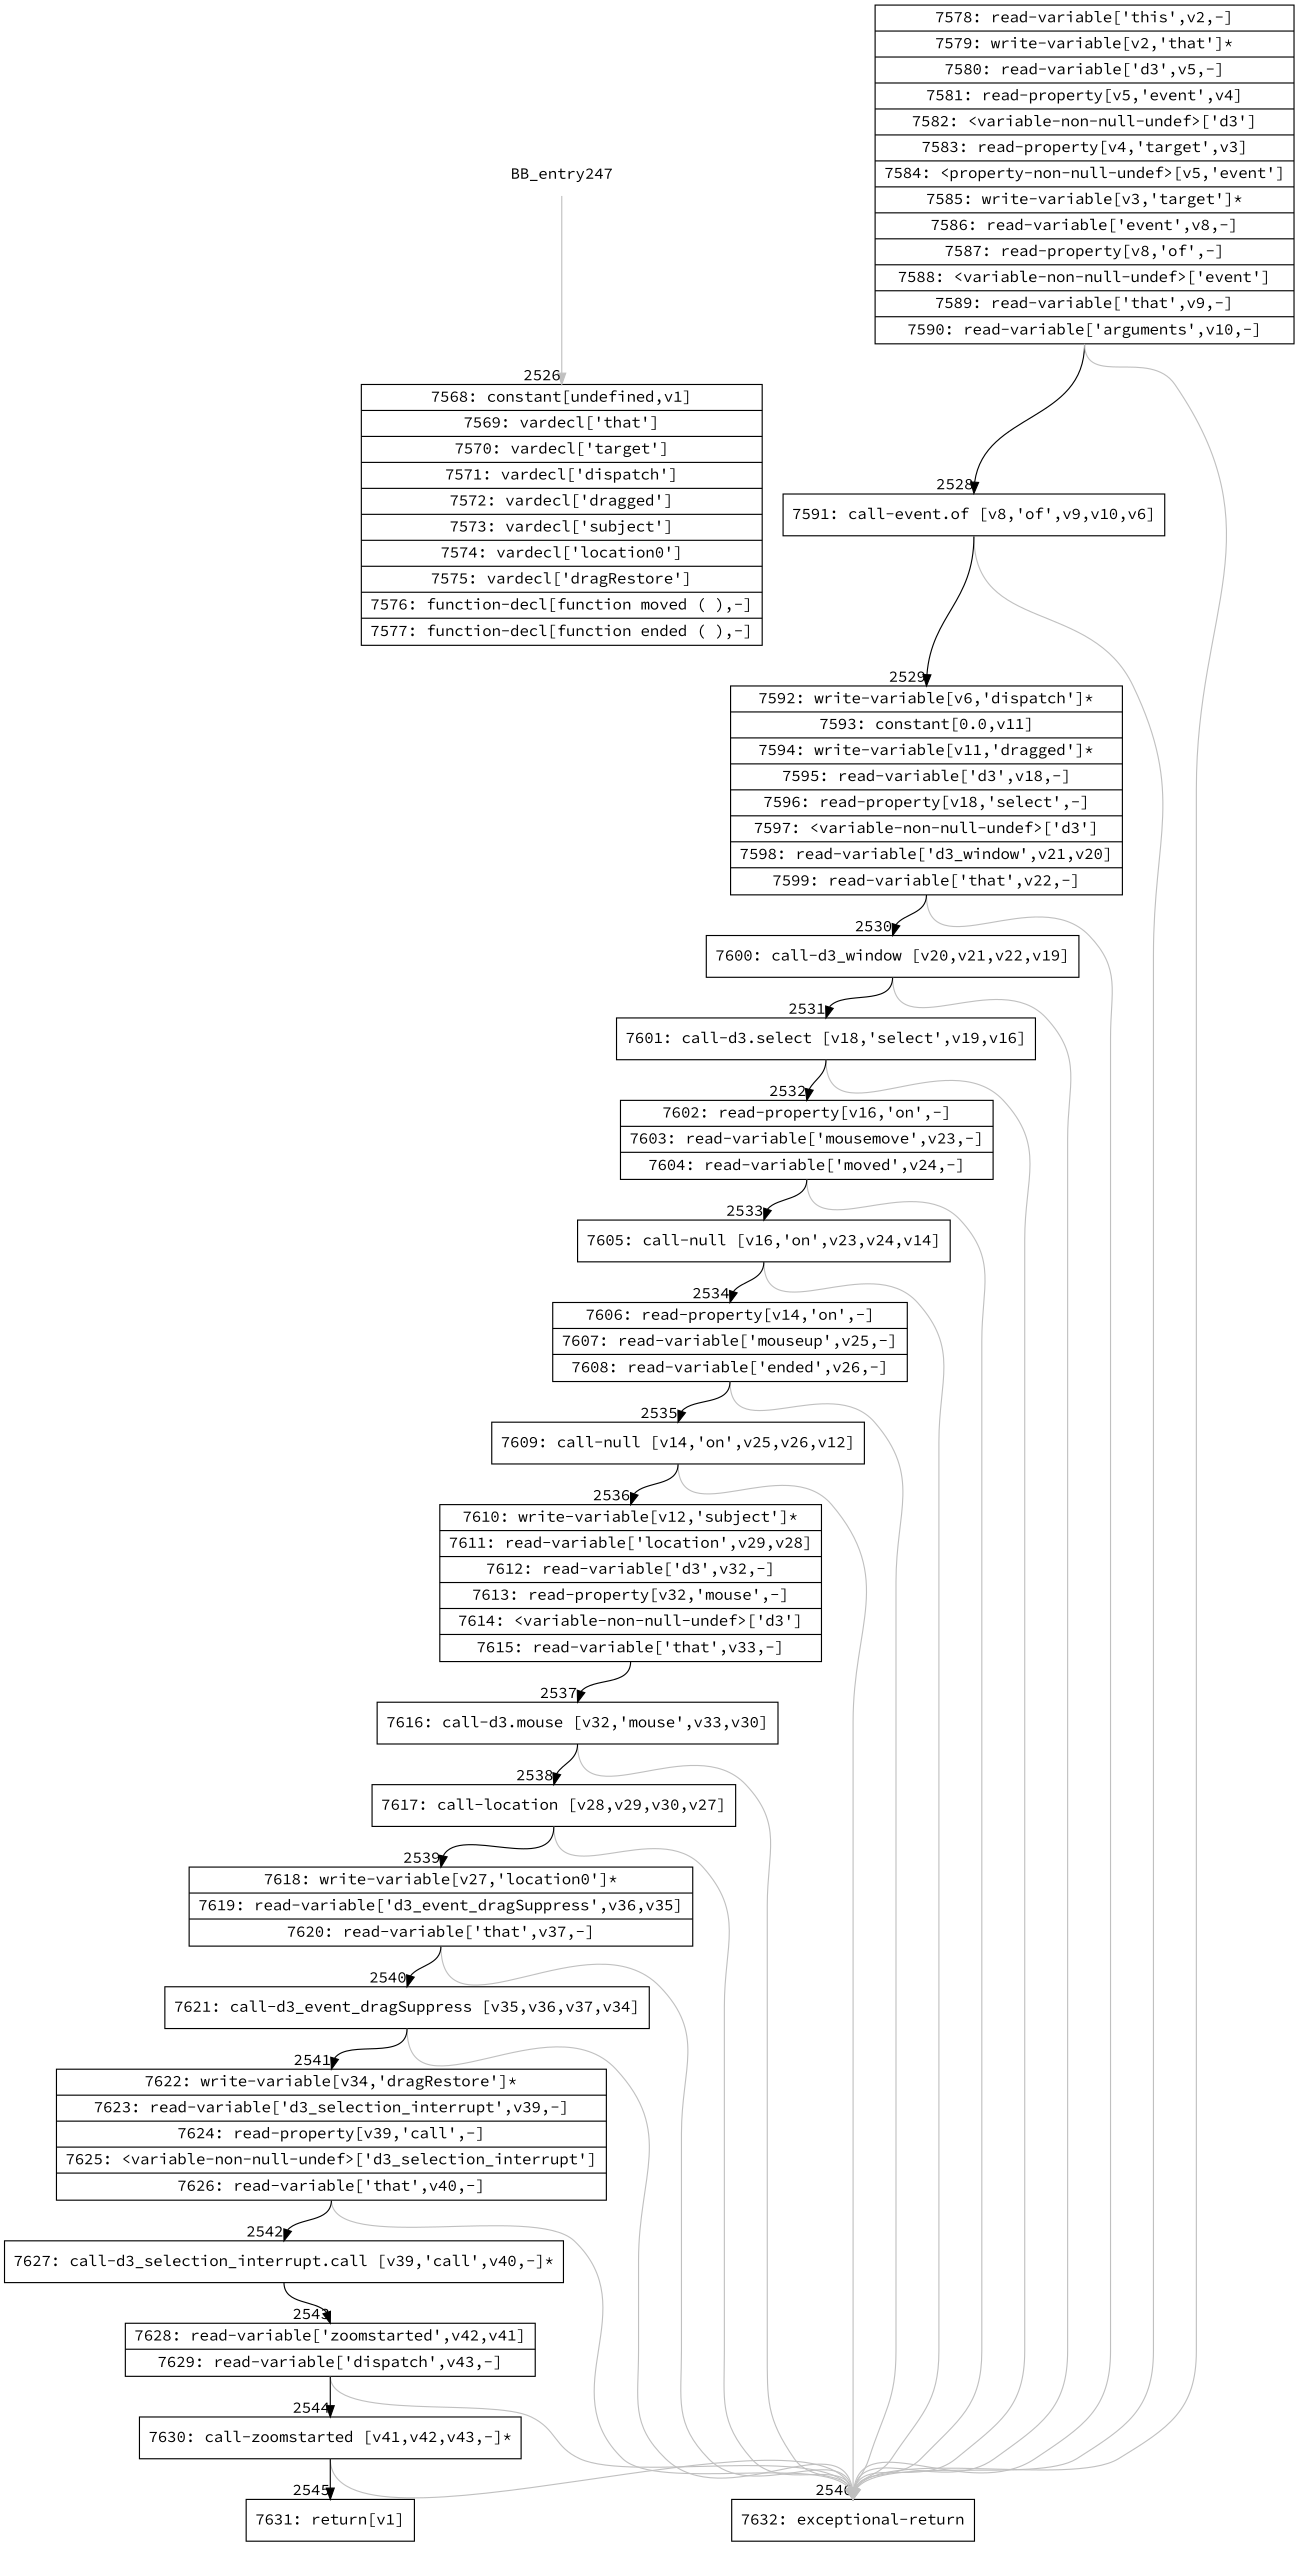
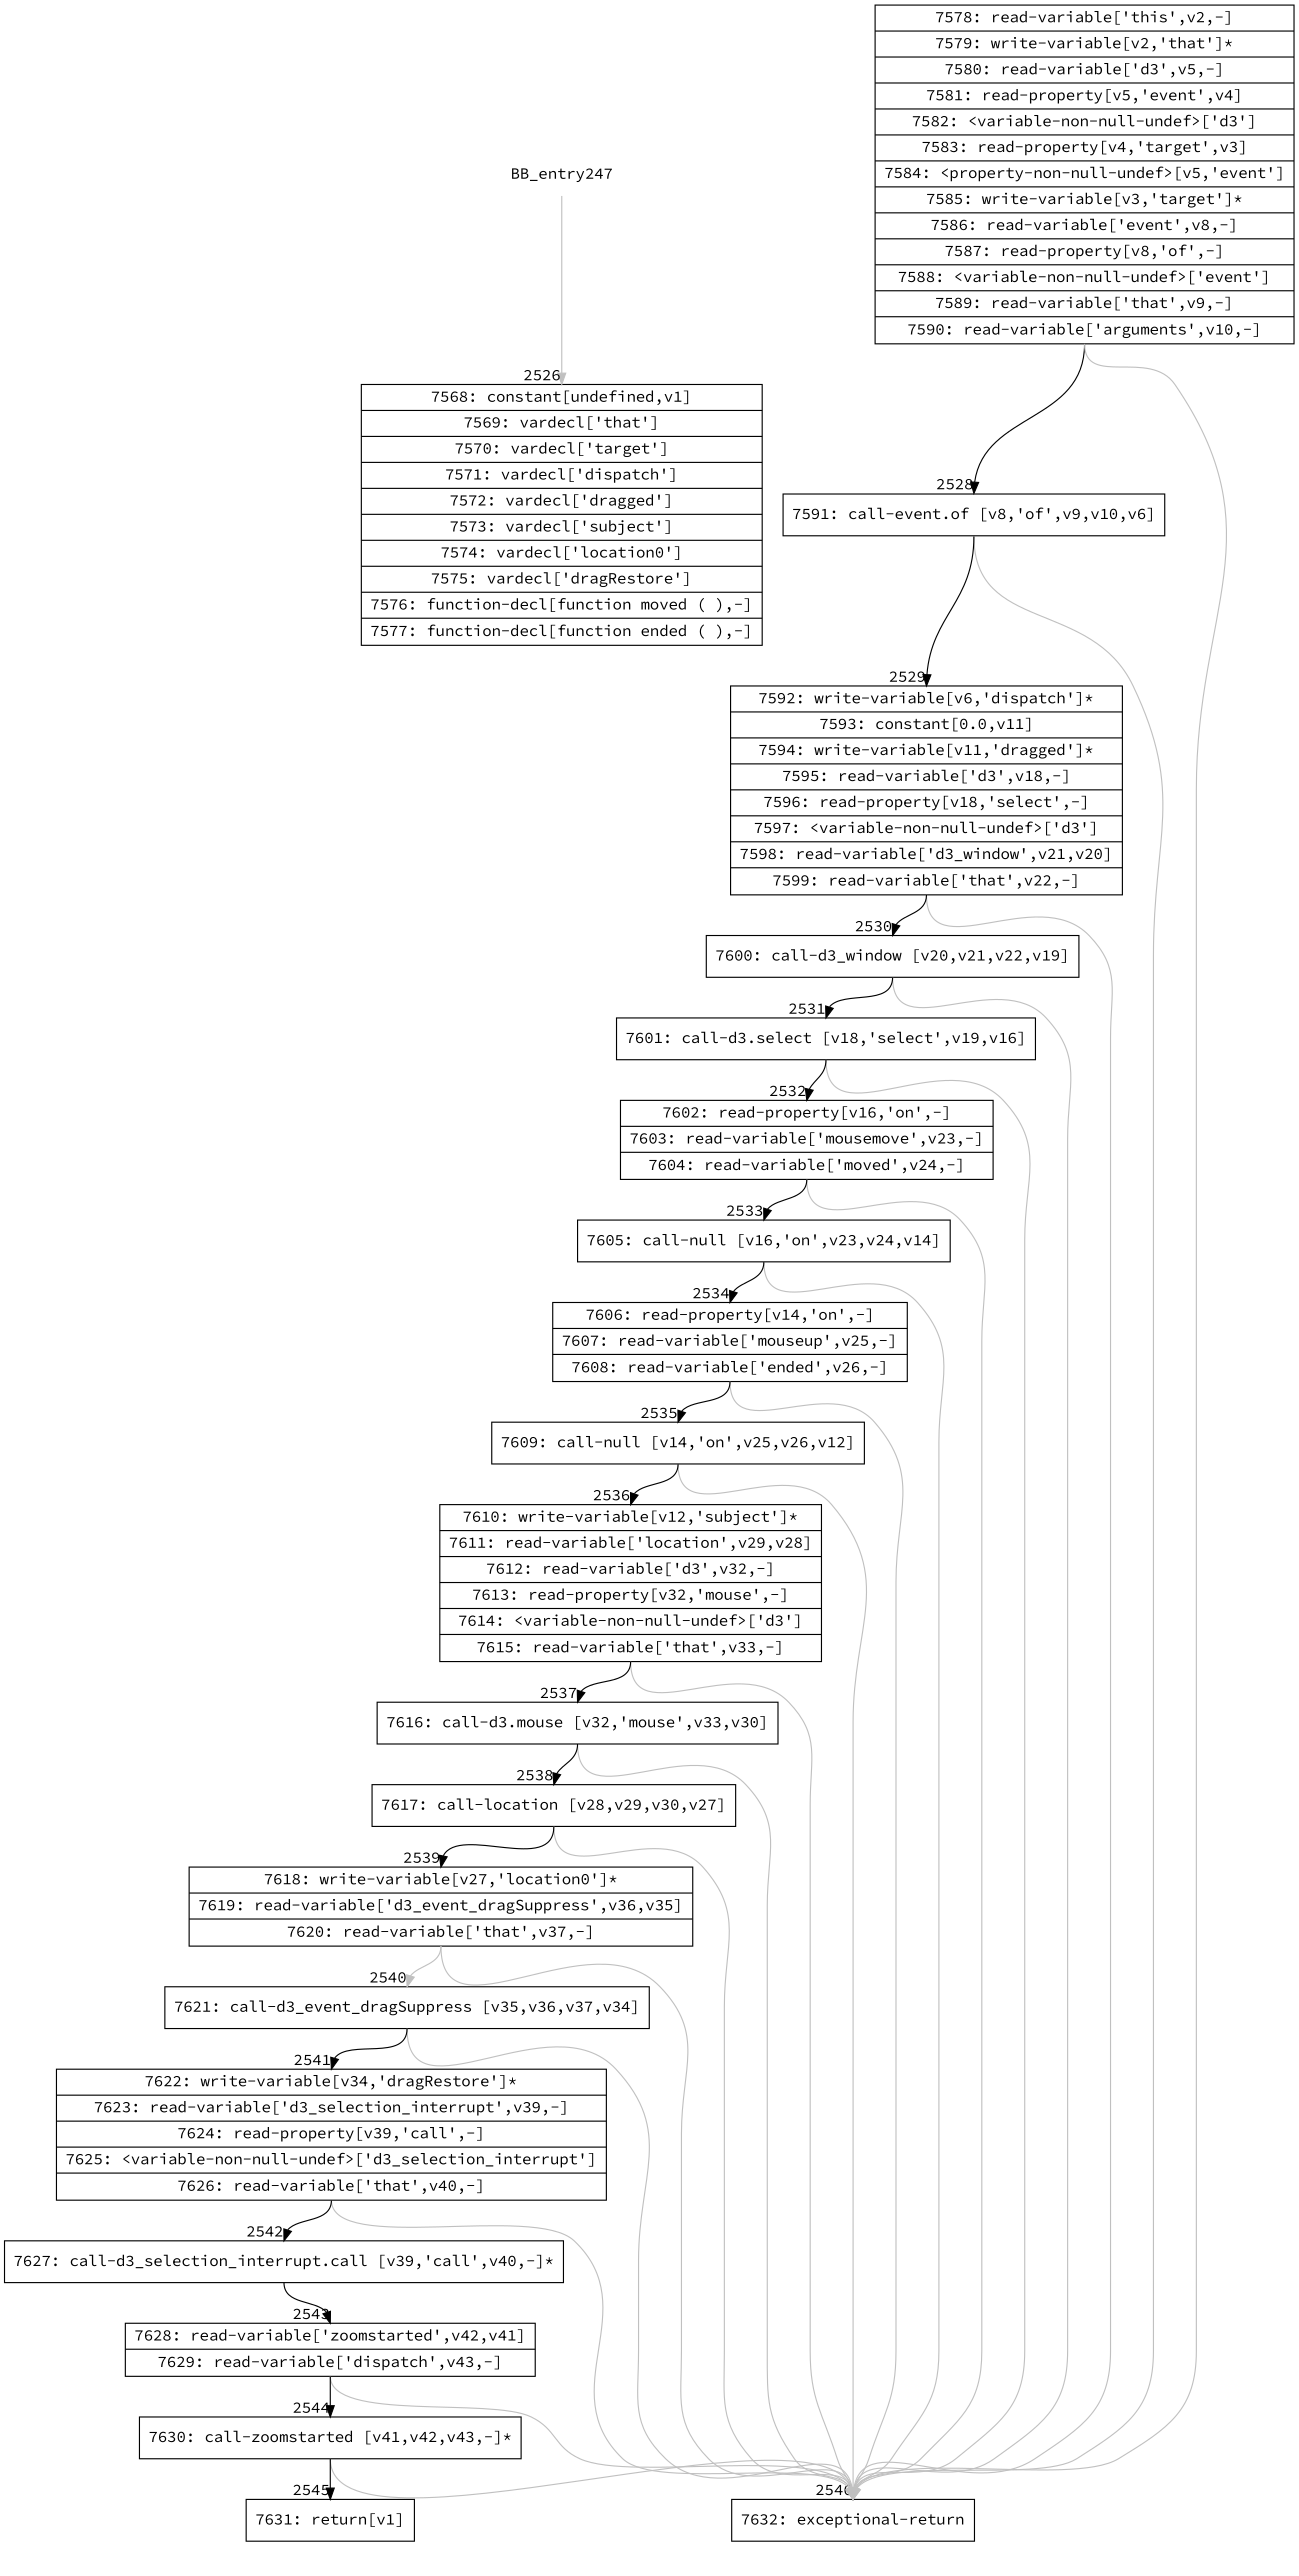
  digraph {
    fontname="Source Code Pro"
    rankdir=TD
    node [fontname="Source Code Pro" shape=record]
    edge [fontname="Source Code Pro" headport=n tailport=s]
    BB_entry247 [shape=none]
    n2 [label="{7568: constant[undefined,v1]|7569: vardecl['that']|7570: vardecl['target']|7571: vardecl['dispatch']|7572: vardecl['dragged']|7573: vardecl['subject']|7574: vardecl['location0']|7575: vardecl['dragRestore']|7576: function-decl[function moved ( ),-]|7577: function-decl[function ended ( ),-]}"]
    n3 [label="{7578: read-variable['this',v2,-]|7579: write-variable[v2,'that']*|7580: read-variable['d3',v5,-]|7581: read-property[v5,'event',v4]|7582: \<variable-non-null-undef\>['d3']|7583: read-property[v4,'target',v3]|7584: \<property-non-null-undef\>[v5,'event']|7585: write-variable[v3,'target']*|7586: read-variable['event',v8,-]|7587: read-property[v8,'of',-]|7588: \<variable-non-null-undef\>['event']|7589: read-variable['that',v9,-]|7590: read-variable['arguments',v10,-]}"]
    n4 [label="{7591: call-event.of [v8,'of',v9,v10,v6]}"]
    n5 [label="{7632: exceptional-return}"]
    n6 [label="{7592: write-variable[v6,'dispatch']*|7593: constant[0.0,v11]|7594: write-variable[v11,'dragged']*|7595: read-variable['d3',v18,-]|7596: read-property[v18,'select',-]|7597: \<variable-non-null-undef\>['d3']|7598: read-variable['d3_window',v21,v20]|7599: read-variable['that',v22,-]}"]
    n7 [label="{7600: call-d3_window [v20,v21,v22,v19]}"]
    n8 [label="{7601: call-d3.select [v18,'select',v19,v16]}"]
    n9 [label="{7602: read-property[v16,'on',-]|7603: read-variable['mousemove',v23,-]|7604: read-variable['moved',v24,-]}"]
    n10 [label="{7605: call-null [v16,'on',v23,v24,v14]}"]
    n11 [label="{7606: read-property[v14,'on',-]|7607: read-variable['mouseup',v25,-]|7608: read-variable['ended',v26,-]}"]
    n12 [label="{7609: call-null [v14,'on',v25,v26,v12]}"]
    n13 [label="{7610: write-variable[v12,'subject']*|7611: read-variable['location',v29,v28]|7612: read-variable['d3',v32,-]|7613: read-property[v32,'mouse',-]|7614: \<variable-non-null-undef\>['d3']|7615: read-variable['that',v33,-]}"]
    n14 [label="{7616: call-d3.mouse [v32,'mouse',v33,v30]}"]
    n15 [label="{7617: call-location [v28,v29,v30,v27]}"]
    n16 [label="{7618: write-variable[v27,'location0']*|7619: read-variable['d3_event_dragSuppress',v36,v35]|7620: read-variable['that',v37,-]}"]
    n17 [label="{7621: call-d3_event_dragSuppress [v35,v36,v37,v34]}"]
    n18 [label="{7622: write-variable[v34,'dragRestore']*|7623: read-variable['d3_selection_interrupt',v39,-]|7624: read-property[v39,'call',-]|7625: \<variable-non-null-undef\>['d3_selection_interrupt']|7626: read-variable['that',v40,-]}"]
    n19 [label="{7627: call-d3_selection_interrupt.call [v39,'call',v40,-]*}"]
    n20 [label="{7628: read-variable['zoomstarted',v42,v41]|7629: read-variable['dispatch',v43,-]}"]
    n21 [label="{7630: call-zoomstarted [v41,v42,v43,-]*}"]
    n22 [label="{7631: return[v1]}"]
    BB_entry247 -> n2 [color=gray headlabel="    2526"]
    n3 -> n4 [headlabel="      2528"]
    n3 -> n5 [color=gray headlabel="      2546"]
    n4 -> n5 [color=gray]
    n4 -> n6 [headlabel="      2529"]
    n6 -> n5 [color=gray]
    n6 -> n7 [headlabel="      2530"]
    n7 -> n5 [color=gray]
    n7 -> n8 [headlabel="      2531"]
    n8 -> n5 [color=gray]
    n8 -> n9 [headlabel="      2532"]
    n9 -> n5 [color=gray]
    n9 -> n10 [headlabel="      2533"]
    n10 -> n5 [color=gray]
    n10 -> n11 [headlabel="      2534"]
    n11 -> n5 [color=gray]
    n11 -> n12 [headlabel="      2535"]
    n12 -> n5 [color=gray]
    n12 -> n13 [headlabel="      2536"]
+   n13 -> n5 [color=gray]
    n13 -> n14 [headlabel="      2537"]
    n14 -> n5 [color=gray]
    n14 -> n15 [headlabel="      2538"]
    n15 -> n5 [color=gray]
    n15 -> n16 [headlabel="      2539"]
    n16 -> n5 [color=gray]
-   n16 -> n17 [headlabel="      2540"]
+   n16 -> n17 [headlabel="      2540" color=gray]
    n17 -> n5 [color=gray]
    n17 -> n18 [headlabel="      2541"]
    n18 -> n5 [color=gray]
    n18 -> n19 [headlabel="      2542"]
    n19 -> n20 [headlabel="      2543"]
    n20 -> n5 [color=gray]
    n20 -> n21 [headlabel="      2544"]
    n21 -> n5 [color=gray]
    n21 -> n22 [headlabel="      2545"]
  }
